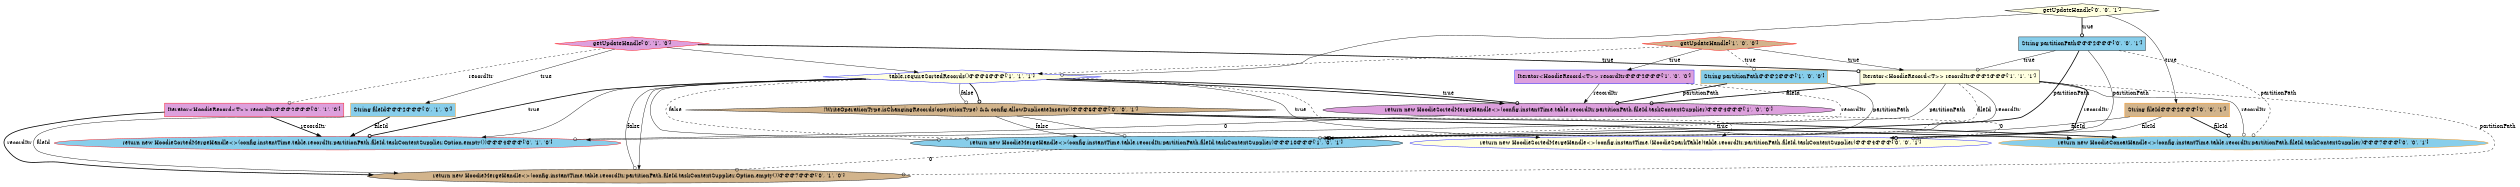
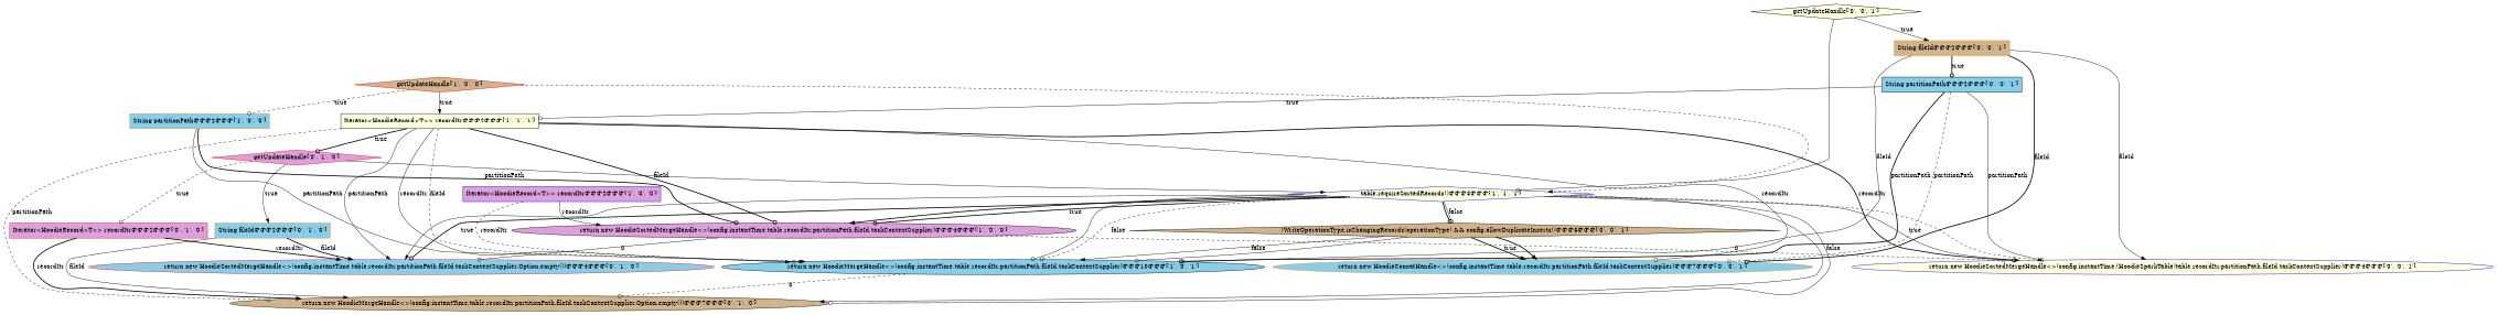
  digraph {
    node [color=black fillcolor=skyblue shape=box style=filled]
    edge [arrowhead=odot style=solid]
    n1 [color=darkorange label="String partitionPath@@@2@@@['1', '0', '0']"]
    n2 [label="return new HoodieMergeHandle<>(config,instantTime,table,recordItr,partitionPath,fileId,taskContextSupplier)@@@10@@@['1', '0', '1']" shape=ellipse]
    n3 [fillcolor=plum label="return new HoodieSortedMergeHandle<>(config,instantTime,table,recordItr,partitionPath,fileId,taskContextSupplier)@@@4@@@['1', '0', '0']" shape=ellipse]
    n4 [fillcolor=tan label="return new HoodieMergeHandle<>(config,instantTime,table,recordItr,partitionPath,fileId,taskContextSupplier,Option.empty())@@@7@@@['0', '1', '0']" shape=ellipse]
    n5 [color=blue fillcolor=lightyellow label="return new HoodieSortedMergeHandle<>(config,instantTime,(HoodieSparkTable)table,recordItr,partitionPath,fileId,taskContextSupplier)@@@4@@@['0', '0', '1']" shape=ellipse]
    n6 [color=red label="return new HoodieSortedMergeHandle<>(config,instantTime,table,recordItr,partitionPath,fileId,taskContextSupplier,Option.empty())@@@4@@@['0', '1', '0']" shape=ellipse]
    n7 [color=darkorange fillcolor=tan label="String fileId@@@2@@@['0', '0', '1']"]
    n8 [color=darkorange label="return new HoodieConcatHandle<>(config,instantTime,table,recordItr,partitionPath,fileId,taskContextSupplier)@@@7@@@['0', '0', '1']" shape=ellipse]
    n9 [fillcolor=lightyellow label="Iterator<HoodieRecord<T>> recordItr@@@2@@@['1', '1', '1']"]
    n10 [color=blue fillcolor=plum label="Iterator<HoodieRecord<T>> recordItr@@@2@@@['1', '0', '0']"]
    n11 [fillcolor=lightyellow label="getUpdateHandle['0', '0', '1']" shape=diamond]
    n12 [label="String partitionPath@@@2@@@['0', '0', '1']"]
    n13 [color=blue fillcolor=lightyellow label="table.requireSortedRecords()@@@3@@@['1', '1', '1']" shape=diamond]
    n14 [fillcolor=tan label="!WriteOperationType.isChangingRecords(operationType) && config.allowDuplicateInserts()@@@6@@@['0', '0', '1']" shape=diamond]
    n15 [color=red fillcolor=plum label="getUpdateHandle['0', '1', '0']" shape=diamond]
    n16 [color=red fillcolor=plum label="Iterator<HoodieRecord<T>> recordItr@@@2@@@['0', '1', '0']"]
    n17 [color=darkorange label="String fileId@@@2@@@['0', '1', '0']"]
    n18 [color=red fillcolor=tan label="getUpdateHandle['1', '0', '0']" shape=diamond]
    n1 -> n2 [arrowhead=normal label=partitionPath]
    n1 -> n3 [label=partitionPath style=bold]
    n2 -> n4 [label=0 style=dashed]
    n3 -> n5 [label=0 style=dashed]
    n3 -> n6 [label=0]
    n7 -> n2 [label=fileId]
    n7 -> n5 [arrowhead=normal label=fileId]
    n7 -> n8 [label=fileId style=bold]
    n9 -> n2 [arrowhead=normal label=fileId style=dashed]
    n9 -> n2 [arrowhead=normal label=recordItr]
    n9 -> n3 [label=fileId style=bold]
    n9 -> n4 [label=partitionPath style=dashed]
    n9 -> n5 [label=recordItr style=bold]
    n9 -> n6 [arrowhead=normal label=partitionPath]
    n9 -> n8 [label=recordItr]
    n10 -> n2 [label=recordItr style=dashed]
    n10 -> n3 [arrowhead=normal label=recordItr]
    n11 -> n7 [arrowhead=normal label=true]
-   n11 -> n12 [label=true style=bold]
+   n7 -> n12 [label=true style=bold]
    n11 -> n13
    n12 -> n2 [label=partitionPath style=bold]
    n12 -> n5 [label=partitionPath]
    n12 -> n8 [label=partitionPath style=dashed]
    n12 -> n9 [label=true]
    n13 -> n2
    n13 -> n2 [label=false style=dashed]
    n13 -> n3 [arrowhead=normal style=bold]
    n13 -> n3 [label=true style=bold]
    n13 -> n4 [arrowhead=normal]
    n13 -> n4 [label=false]
    n13 -> n5 [arrowhead=normal label=true]
    n13 -> n5 [arrowhead=normal style=dashed]
    n13 -> n6 [arrowhead=normal]
    n13 -> n6 [label=true style=bold]
    n13 -> n14 [style=bold]
    n13 -> n14 [label=false]
    n14 -> n2 [arrowhead=normal label=false]
    n14 -> n2
    n14 -> n8 [arrowhead=normal label=true style=bold]
    n14 -> n8 [arrowhead=normal style=bold]
-   n15 -> n9 [label=true style=bold]
+   n9 -> n15 [label=true style=bold]
    n15 -> n13 [arrowhead=normal]
-   n15 -> n16 [label=recordItr style=dashed]
+   n15 -> n16 [label=true style=dashed]
    n15 -> n17 [arrowhead=normal label=true]
    n16 -> n4 [arrowhead=normal label=recordItr style=bold]
    n16 -> n6 [arrowhead=normal label=recordItr style=bold]
    n17 -> n4 [arrowhead=normal label=fileId]
    n17 -> n6 [arrowhead=normal label=fileId style=bold]
    n18 -> n1 [label=true style=dashed]
    n18 -> n9 [arrowhead=normal label=true]
-   n18 -> n10 [arrowhead=normal label=true]
    n18 -> n13 [arrowhead=normal style=dashed]
  }
